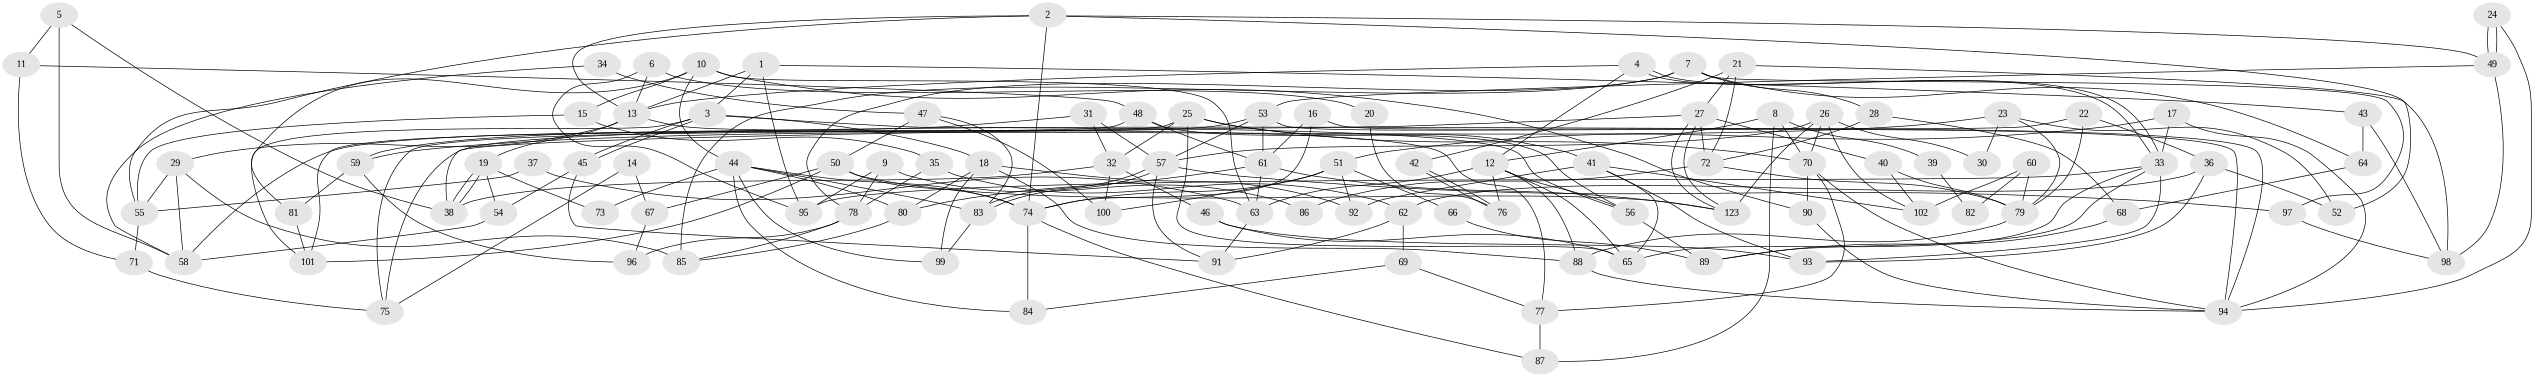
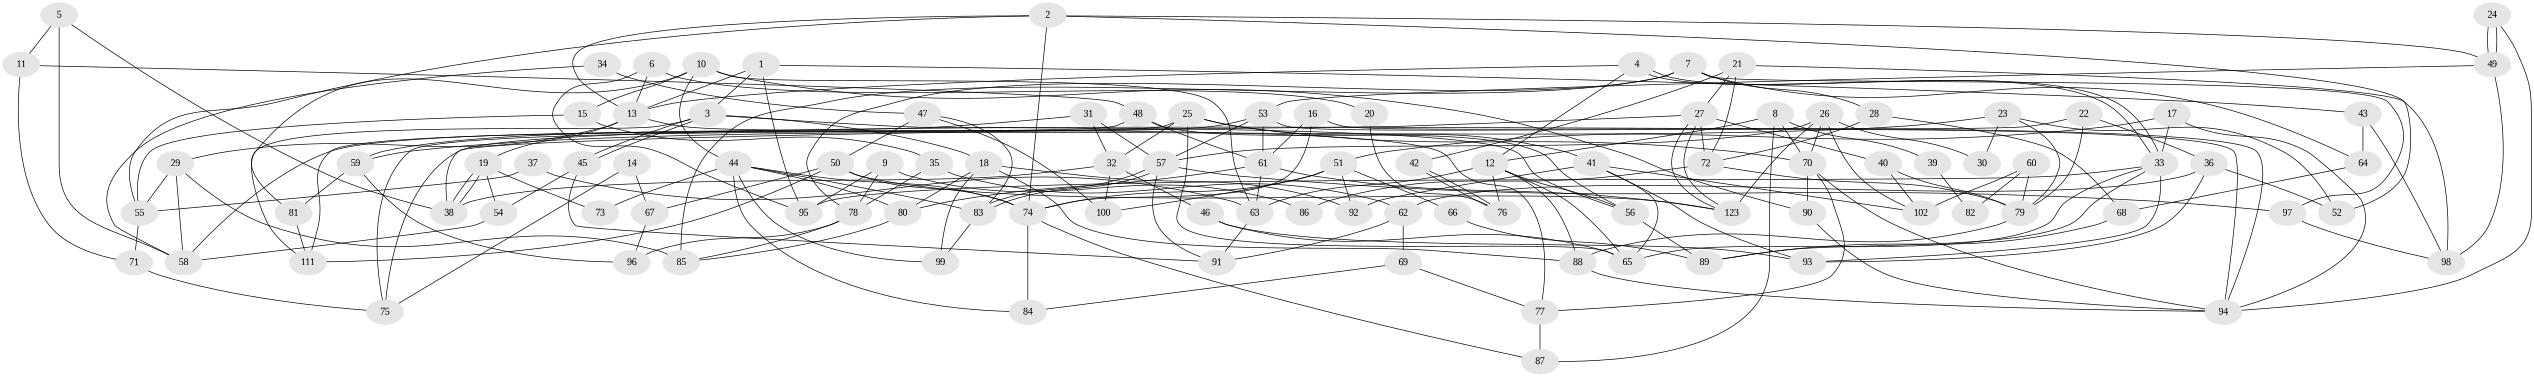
  graph {
    fontname="Liberation Serif"
    node [color=gray90 fontname="Liberation Serif" style=filled]
    edge [fontname="Liberation Serif"]
    1
    3
    13
    43
    95
    18
    45
    56
-   101
+   101 [label=111]
    19
    29
    77
    64
    98
    2
    49
    52
    55
    74
    53
    71
    87
    84
    88
    80
    92
    99
    54
    91
    89
    4
    12
    33
    63
    65
    76
    93
    5
    11
    38
    58
    48
    6
    20
    7
    28
    78
    85
    97
    72
    68
    96
    8
    39
    70
    82
    90
    94
    9
    86
    10
    15
    44
    81
    35
    73
    83
    61
    75
    14
    67
    62
    16
    n74 [label=123]
    17
    51
    100
    66
    21
    27
    42
    40
    79
    22
    36
    23
    30
    59
    24
    25
    32
    41
    46
    102
    26
    57
    31
    34
    47
    50
    69
    37
    60
    1 -- 3
    1 -- 13
    1 -- 43
    1 -- 95
    3 -- 18
    3 -- 45
    3 -- 45
    3 -- 56
    3 -- 101
    13 -- 19
    13 -- 29
    13 -- 77
    43 -- 64
    43 -- 98
    18 -- 88
    18 -- 80
    18 -- 92
    18 -- 99
    45 -- 54
    45 -- 91
    56 -- 89
    19 -- 54
    19 -- 38
    19 -- 38
    19 -- 73
    29 -- 55
    29 -- 58
    29 -- 85
    77 -- 87
    64 -- 68
    2 -- 13
    2 -- 49
    2 -- 52
    2 -- 55
    2 -- 74
    49 -- 98
    49 -- 53
    55 -- 71
    74 -- 87
    74 -- 84
    53 -- 58
    53 -- 94
    53 -- 61
    53 -- 57
    71 -- 75
    88 -- 94
    80 -- 85
    54 -- 58
    4 -- 13
    4 -- 12
    4 -- 33
    4 -- 33
    12 -- 56
    12 -- 88
    12 -- 63
    12 -- 65
    12 -- 76
    33 -- 95
    33 -- 89
    33 -- 65
    33 -- 93
    63 -- 91
    5 -- 11
    5 -- 38
    5 -- 58
    11 -- 71
    11 -- 48
    48 -- 56
    48 -- 101
    48 -- 61
    6 -- 13
    6 -- 95
    6 -- 20
    20 -- 76
    7 -- 64
    7 -- 28
    7 -- 78
    7 -- 85
    7 -- 97
    28 -- 72
    28 -- 68
    78 -- 85
    78 -- 96
    97 -- 98
    72 -- 86
    72 -- 79
    68 -- 89
    8 -- 87
    8 -- 12
    8 -- 39
    8 -- 70
    39 -- 82
    70 -- 77
    70 -- 90
    70 -- 94
    90 -- 94
    9 -- 95
    9 -- 78
    9 -- 86
    10 -- 63
    10 -- 90
    10 -- 15
    10 -- 44
    10 -- 81
    15 -- 55
    15 -- 35
    44 -- 74
    44 -- 84
    44 -- 80
    44 -- 99
    44 -- 73
    44 -- 83
    81 -- 101
    35 -- 78
    35 -- 62
    83 -- 99
    61 -- 80
    61 -- 63
    61 -- n74
    14 -- 75
    14 -- 67
    67 -- 96
    62 -- 91
    62 -- 69
    16 -- 74
    16 -- 94
    16 -- 61
    17 -- 33
    17 -- 94
    17 -- 51
    51 -- 74
    51 -- 92
    51 -- 100
    51 -- 66
    66 -- 89
    21 -- 98
    21 -- 72
    21 -- 27
    21 -- 42
    27 -- 38
    27 -- 72
    27 -- n74
    27 -- n74
    27 -- 40
    42 -- 76
    42 -- 76
    40 -- 79
    40 -- 102
    79 -- 88
    22 -- 75
    22 -- 79
    22 -- 36
    36 -- 52
    36 -- 93
    36 -- 62
    23 -- 52
    23 -- 79
    23 -- 30
    23 -- 59
    59 -- 96
    59 -- 81
    24 -- 49
    24 -- 49
    24 -- 94
    25 -- 65
    25 -- 70
    25 -- 75
    25 -- 32
    25 -- 41
    32 -- 38
    32 -- 100
    32 -- 46
    41 -- 92
    41 -- 65
    41 -- 93
    41 -- 102
    46 -- 65
    46 -- 93
    26 -- 70
    26 -- n74
    26 -- 30
    26 -- 102
    26 -- 57
    57 -- 91
    57 -- 97
    57 -- 83
    57 -- 83
    31 -- 59
    31 -- 32
    31 -- 57
    34 -- 58
    34 -- 47
    47 -- 83
    47 -- 100
    47 -- 50
    50 -- 101
    50 -- 74
    50 -- 67
    50 -- n74
    69 -- 77
    69 -- 84
    37 -- 55
    37 -- 63
    60 -- 82
    60 -- 79
    60 -- 102
  }
